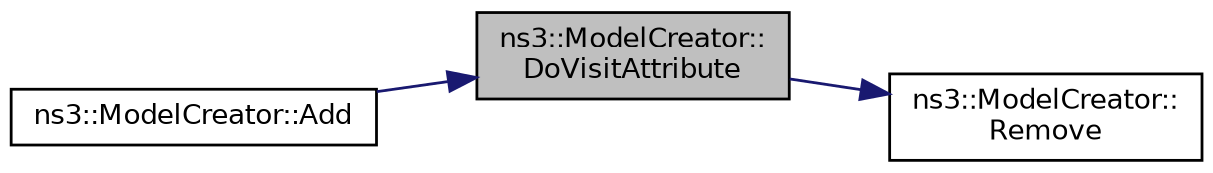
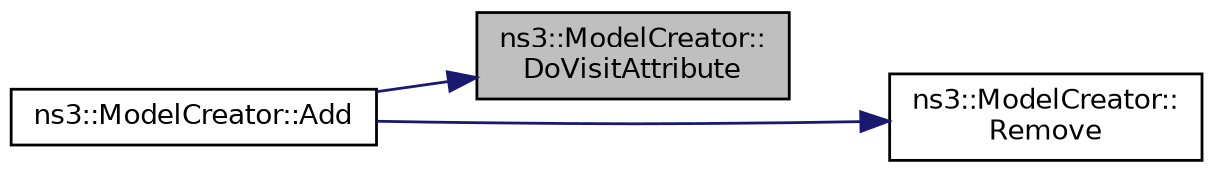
  digraph {
    rankdir=LR
    node [color=black fillcolor=white fontname=Helvetica fontsize=10 shape=record style=filled]
    edge [color=midnightblue fontname=Helvetica fontsize=10 labelfontname=Helvetica labelfontsize=10 style=solid]
    n1 [fillcolor=grey75 fontcolor=black height=0.2 label="ns3::ModelCreator::\lDoVisitAttribute" width=0.4]
    n2 [height=0.2 label="ns3::ModelCreator::\lRemove" width=0.4]
    n3 [height=0.2 label="ns3::ModelCreator::Add" width=0.4]
-   n1 -> n2
+   n3 -> n2
    n3 -> n1
  }
